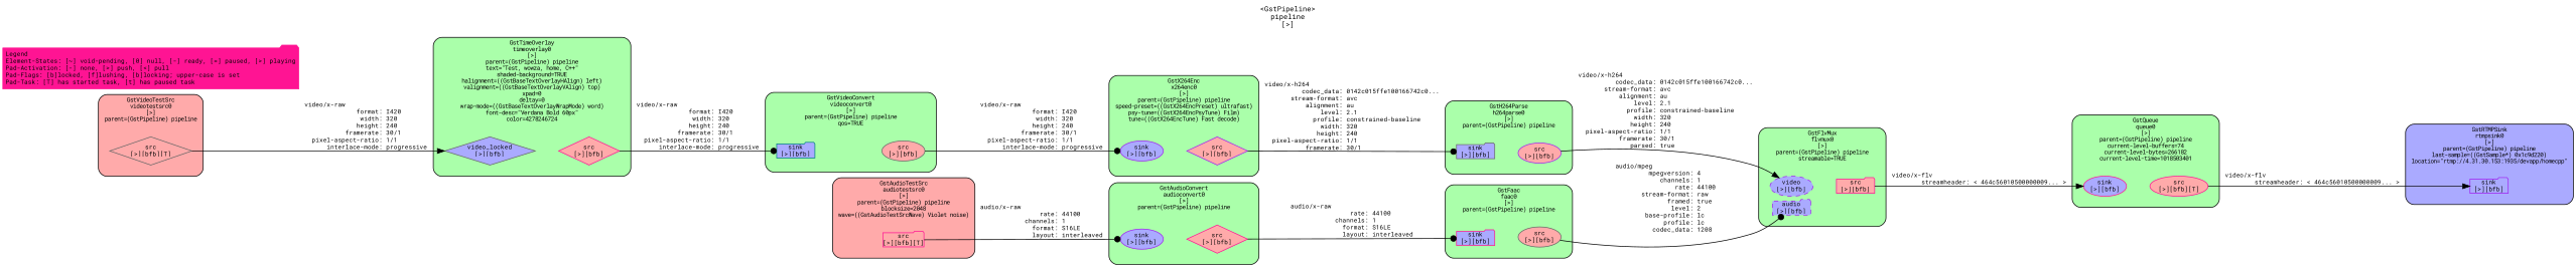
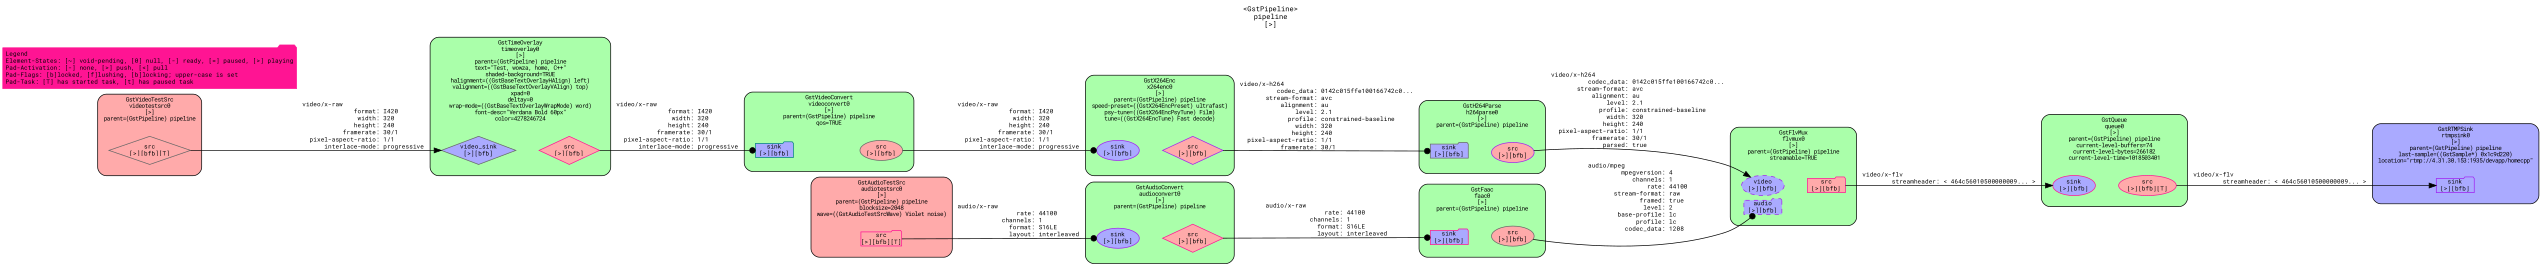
  digraph {
    fontname="Roboto Mono"
    fontsize=10
    label="<GstPipeline>\npipeline\n[>]"
    labelloc=t
    nodesep=.1
    rankdir=LR
    ranksep=.2
    node [color=deeppink fillcolor="#aaaaff" fontname="Roboto Mono" fontsize=9 margin="0.0,0.0" shape=folder style="filled,solid"]
    edge [fontname="Roboto Mono" fontsize=9 labelfontsize=6]
    n1 [color=purple height=0.2 label="sink\n[>][bfb]"]
    n2 [height=0.2 label="sink\n[>][bfb]" shape=ellipse]
    n3 [fillcolor="#ffaaaa" height=0.2 label="src\n[>][bfb][T]" shape=ellipse]
    n4 [color=purple height=0.2 label="video\n[>][bfb]" shape=ellipse style="filled,dashed"]
    n5 [color=purple height=0.2 label="audio\n[>][bfb]" style="filled,dashed"]
    n6 [fillcolor="#ffaaaa" height=0.2 label="src\n[>][bfb]"]
    n7 [color=gray40 height=0.2 label="sink\n[>][bfb]"]
    n8 [color=purple fillcolor="#ffaaaa" height=0.2 label="src\n[>][bfb]" shape=ellipse]
    n9 [color=purple height=0.2 label="sink\n[>][bfb]" shape=ellipse]
    n10 [color=purple fillcolor="#ffaaaa" height=0.2 label="src\n[>][bfb]" shape=diamond]
    n11 [color=teal height=0.2 label="sink\n[>][bfb]"]
    n12 [color=gray40 fillcolor="#ffaaaa" height=0.2 label="src\n[>][bfb]" shape=ellipse]
-   n13 [color=gray40 height=0.2 label="video_locked\n[>][bfb]" shape=diamond]
+   n13 [color=gray40 height=0.2 label="video_sink\n[>][bfb]" shape=diamond]
    n14 [fillcolor="#ffaaaa" height=0.2 label="src\n[>][bfb]" shape=diamond]
    n15 [color=gray40 fillcolor="#ffaaaa" height=0.2 label="src\n[>][bfb][T]" shape=diamond]
    n16 [height=0.2 label="sink\n[>][bfb]"]
    n17 [color=gray40 fillcolor="#ffaaaa" height=0.2 label="src\n[>][bfb]" shape=ellipse]
    n18 [color=purple height=0.2 label="sink\n[>][bfb]" shape=ellipse]
    n19 [fillcolor="#ffaaaa" height=0.2 label="src\n[>][bfb]" shape=diamond]
    n20 [fillcolor="#ffaaaa" height=0.2 label="src\n[>][bfb][T]"]
    n21 [label="Legend\lElement-States: [~] void-pending, [0] null, [-] ready, [=] paused, [>] playing\lPad-Activation: [-] none, [>] push, [<] pull\lPad-Flags: [b]locked, [f]lushing, [b]locking; upper-case is set\lPad-Task: [T] has started task, [t] has paused task\l" margin="0.05,0.05" style=filled fillcolor=""]
    subgraph cluster_1 {
      color=black
      fillcolor="#aaaaff"
      fontsize=8
      label="GstRTMPSink\nrtmpsink0\n[>]\nparent=(GstPipeline) pipeline\nlast-sample=((GstSample*) 0x1c9d220)\nlocation=\"rtmp://4.31.30.153:1935/devapp/homecpp\""
      style="filled,rounded"
      subgraph cluster_2 {
        color=black
        fillcolor="#aaaaff"
        fontsize=8
        label=""
        style=invis
        n1
      }
    }
    subgraph cluster_3 {
      color=black
      fillcolor="#aaffaa"
      fontsize=8
      label="GstQueue\nqueue0\n[>]\nparent=(GstPipeline) pipeline\ncurrent-level-buffers=74\ncurrent-level-bytes=266182\ncurrent-level-time=1018503401"
      style="filled,rounded"
      subgraph cluster_4 {
        color=black
        fillcolor="#aaffaa"
        fontsize=8
        label=""
        style=invis
        n2
      }
      subgraph cluster_5 {
        color=black
        fillcolor="#aaffaa"
        fontsize=8
        label=""
        style=invis
        n3
      }
    }
    subgraph cluster_6 {
      color=black
      fillcolor="#aaffaa"
      fontsize=8
      label="GstFlvMux\nflvmux0\n[>]\nparent=(GstPipeline) pipeline\nstreamable=TRUE"
      style="filled,rounded"
      subgraph cluster_7 {
        color=black
        fillcolor="#aaffaa"
        fontsize=8
        label=""
        style=invis
        n4
        n5
      }
      subgraph cluster_8 {
        color=black
        fillcolor="#aaffaa"
        fontsize=8
        label=""
        style=invis
        n6
      }
    }
    subgraph cluster_9 {
      color=black
      fillcolor="#aaffaa"
      fontsize=8
      label="GstH264Parse\nh264parse0\n[>]\nparent=(GstPipeline) pipeline"
      style="filled,rounded"
      subgraph cluster_10 {
        color=black
        fillcolor="#aaffaa"
        fontsize=8
        label=""
        style=invis
        n7
      }
      subgraph cluster_11 {
        color=black
        fillcolor="#aaffaa"
        fontsize=8
        label=""
        style=invis
        n8
      }
    }
    subgraph cluster_12 {
      color=black
      fillcolor="#aaffaa"
      fontsize=8
      label="GstX264Enc\nx264enc0\n[>]\nparent=(GstPipeline) pipeline\nspeed-preset=((GstX264EncPreset) ultrafast)\npsy-tune=((GstX264EncPsyTune) Film)\ntune=((GstX264EncTune) Fast decode)"
      style="filled,rounded"
      subgraph cluster_13 {
        color=black
        fillcolor="#aaffaa"
        fontsize=8
        label=""
        style=invis
        n9
      }
      subgraph cluster_14 {
        color=black
        fillcolor="#aaffaa"
        fontsize=8
        label=""
        style=invis
        n10
      }
    }
    subgraph cluster_15 {
      color=black
      fillcolor="#aaffaa"
      fontsize=8
      label="GstVideoConvert\nvideoconvert0\n[>]\nparent=(GstPipeline) pipeline\nqos=TRUE"
      style="filled,rounded"
      subgraph cluster_16 {
        color=black
        fillcolor="#aaffaa"
        fontsize=8
        label=""
        style=invis
        n11
      }
      subgraph cluster_17 {
        color=black
        fillcolor="#aaffaa"
        fontsize=8
        label=""
        style=invis
        n12
      }
    }
    subgraph cluster_18 {
      color=black
      fillcolor="#aaffaa"
      fontsize=8
      label="GstTimeOverlay\ntimeoverlay0\n[>]\nparent=(GstPipeline) pipeline\ntext=\"Test, wowza, home, C++\"\nshaded-background=TRUE\nhalignment=((GstBaseTextOverlayHAlign) left)\nvalignment=((GstBaseTextOverlayVAlign) top)\nxpad=0\ndeltay=0\nwrap-mode=((GstBaseTextOverlayWrapMode) word)\nfont-desc=\"Verdana Bold 60px\"\ncolor=4278246724"
      style="filled,rounded"
      subgraph cluster_19 {
        color=black
        fillcolor="#aaffaa"
        fontsize=8
        label=""
        style=invis
        n13
      }
      subgraph cluster_20 {
        color=black
        fillcolor="#aaffaa"
        fontsize=8
        label=""
        style=invis
        n14
      }
    }
    subgraph cluster_21 {
      color=black
      fillcolor="#ffaaaa"
      fontsize=8
      label="GstVideoTestSrc\nvideotestsrc0\n[>]\nparent=(GstPipeline) pipeline"
      style="filled,rounded"
      subgraph cluster_22 {
        color=black
        fillcolor="#ffaaaa"
        fontsize=8
        label=""
        style=invis
        n15
      }
    }
    subgraph cluster_23 {
      color=black
      fillcolor="#aaffaa"
      fontsize=8
      label="GstFaac\nfaac0\n[>]\nparent=(GstPipeline) pipeline"
      style="filled,rounded"
      subgraph cluster_24 {
        color=black
        fillcolor="#aaffaa"
        fontsize=8
        label=""
        style=invis
        n16
      }
      subgraph cluster_25 {
        color=black
        fillcolor="#aaffaa"
        fontsize=8
        label=""
        style=invis
        n17
      }
    }
    subgraph cluster_26 {
      color=black
      fillcolor="#aaffaa"
      fontsize=8
      label="GstAudioConvert\naudioconvert0\n[>]\nparent=(GstPipeline) pipeline"
      style="filled,rounded"
      subgraph cluster_27 {
        color=black
        fillcolor="#aaffaa"
        fontsize=8
        label=""
        style=invis
        n18
      }
      subgraph cluster_28 {
        color=black
        fillcolor="#aaffaa"
        fontsize=8
        label=""
        style=invis
        n19
      }
    }
    subgraph cluster_29 {
      color=black
      fillcolor="#ffaaaa"
      fontsize=8
      label="GstAudioTestSrc\naudiotestsrc0\n[>]\nparent=(GstPipeline) pipeline\nblocksize=2048\nwave=((GstAudioTestSrcWave) Violet noise)"
      style="filled,rounded"
      subgraph cluster_30 {
        color=black
        fillcolor="#ffaaaa"
        fontsize=8
        label=""
        style=invis
        n20
      }
    }
    n2 -> n3 [style=invis]
    n3 -> n1 [label="video/x-flv\l        streamheader: < 464c56010500000009... >\l" arrowhead=normal]
    n4 -> n6 [style=invis]
    n6 -> n2 [label="video/x-flv\l        streamheader: < 464c56010500000009... >\l" arrowhead=normal]
    n7 -> n8 [style=invis]
    n8 -> n4 [label="video/x-h264\l          codec_data: 0142c015ffe100166742c0...\l       stream-format: avc\l           alignment: au\l               level: 2.1\l             profile: constrained-baseline\l               width: 320\l              height: 240\l  pixel-aspect-ratio: 1/1\l           framerate: 30/1\l              parsed: true\l" arrowhead=normal]
    n9 -> n10 [style=invis]
    n10 -> n7 [label="video/x-h264\l          codec_data: 0142c015ffe100166742c0...\l       stream-format: avc\l           alignment: au\l               level: 2.1\l             profile: constrained-baseline\l               width: 320\l              height: 240\l  pixel-aspect-ratio: 1/1\l           framerate: 30/1\l" arrowhead=dot]
    n11 -> n12 [style=invis]
    n12 -> n9 [label="video/x-raw\l              format: I420\l               width: 320\l              height: 240\l           framerate: 30/1\l  pixel-aspect-ratio: 1/1\l      interlace-mode: progressive\l" arrowhead=dot]
    n13 -> n14 [style=invis]
    n14 -> n11 [label="video/x-raw\l              format: I420\l               width: 320\l              height: 240\l           framerate: 30/1\l  pixel-aspect-ratio: 1/1\l      interlace-mode: progressive\l" arrowhead=dot]
    n15 -> n13 [label="video/x-raw\l              format: I420\l               width: 320\l              height: 240\l           framerate: 30/1\l  pixel-aspect-ratio: 1/1\l      interlace-mode: progressive\l" arrowhead=normal]
    n16 -> n17 [style=invis]
    n17 -> n5 [label="audio/mpeg\l         mpegversion: 4\l            channels: 1\l                rate: 44100\l       stream-format: raw\l              framed: true\l               level: 2\l        base-profile: lc\l             profile: lc\l          codec_data: 1208\l" arrowhead=dot]
    n18 -> n19 [style=invis]
    n19 -> n16 [label="audio/x-raw\l                rate: 44100\l            channels: 1\l              format: S16LE\l              layout: interleaved\l" arrowhead=dot]
    n20 -> n18 [label="audio/x-raw\l                rate: 44100\l            channels: 1\l              format: S16LE\l              layout: interleaved\l" arrowhead=dot]
  }
